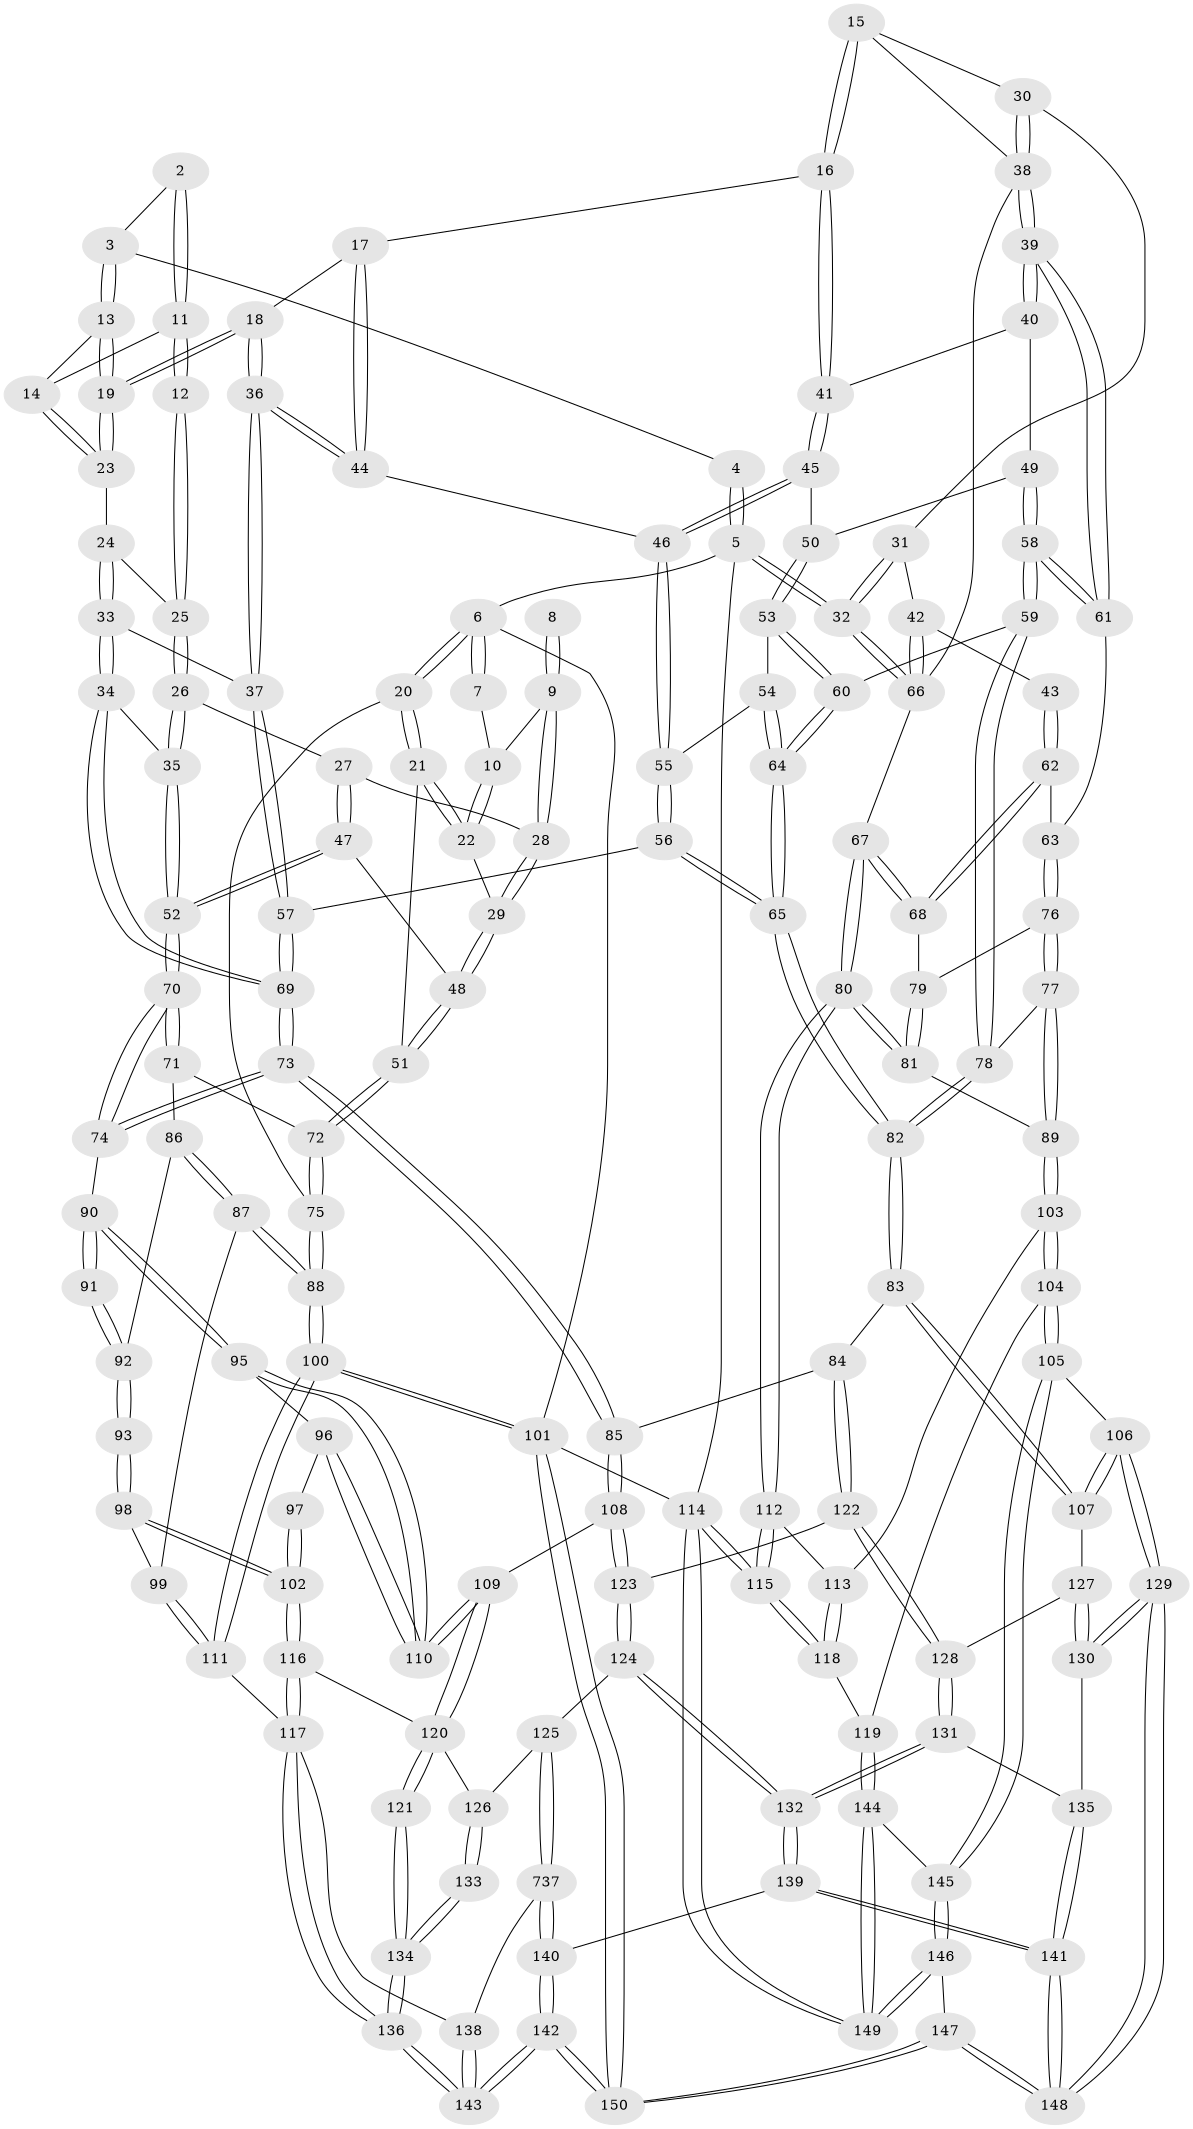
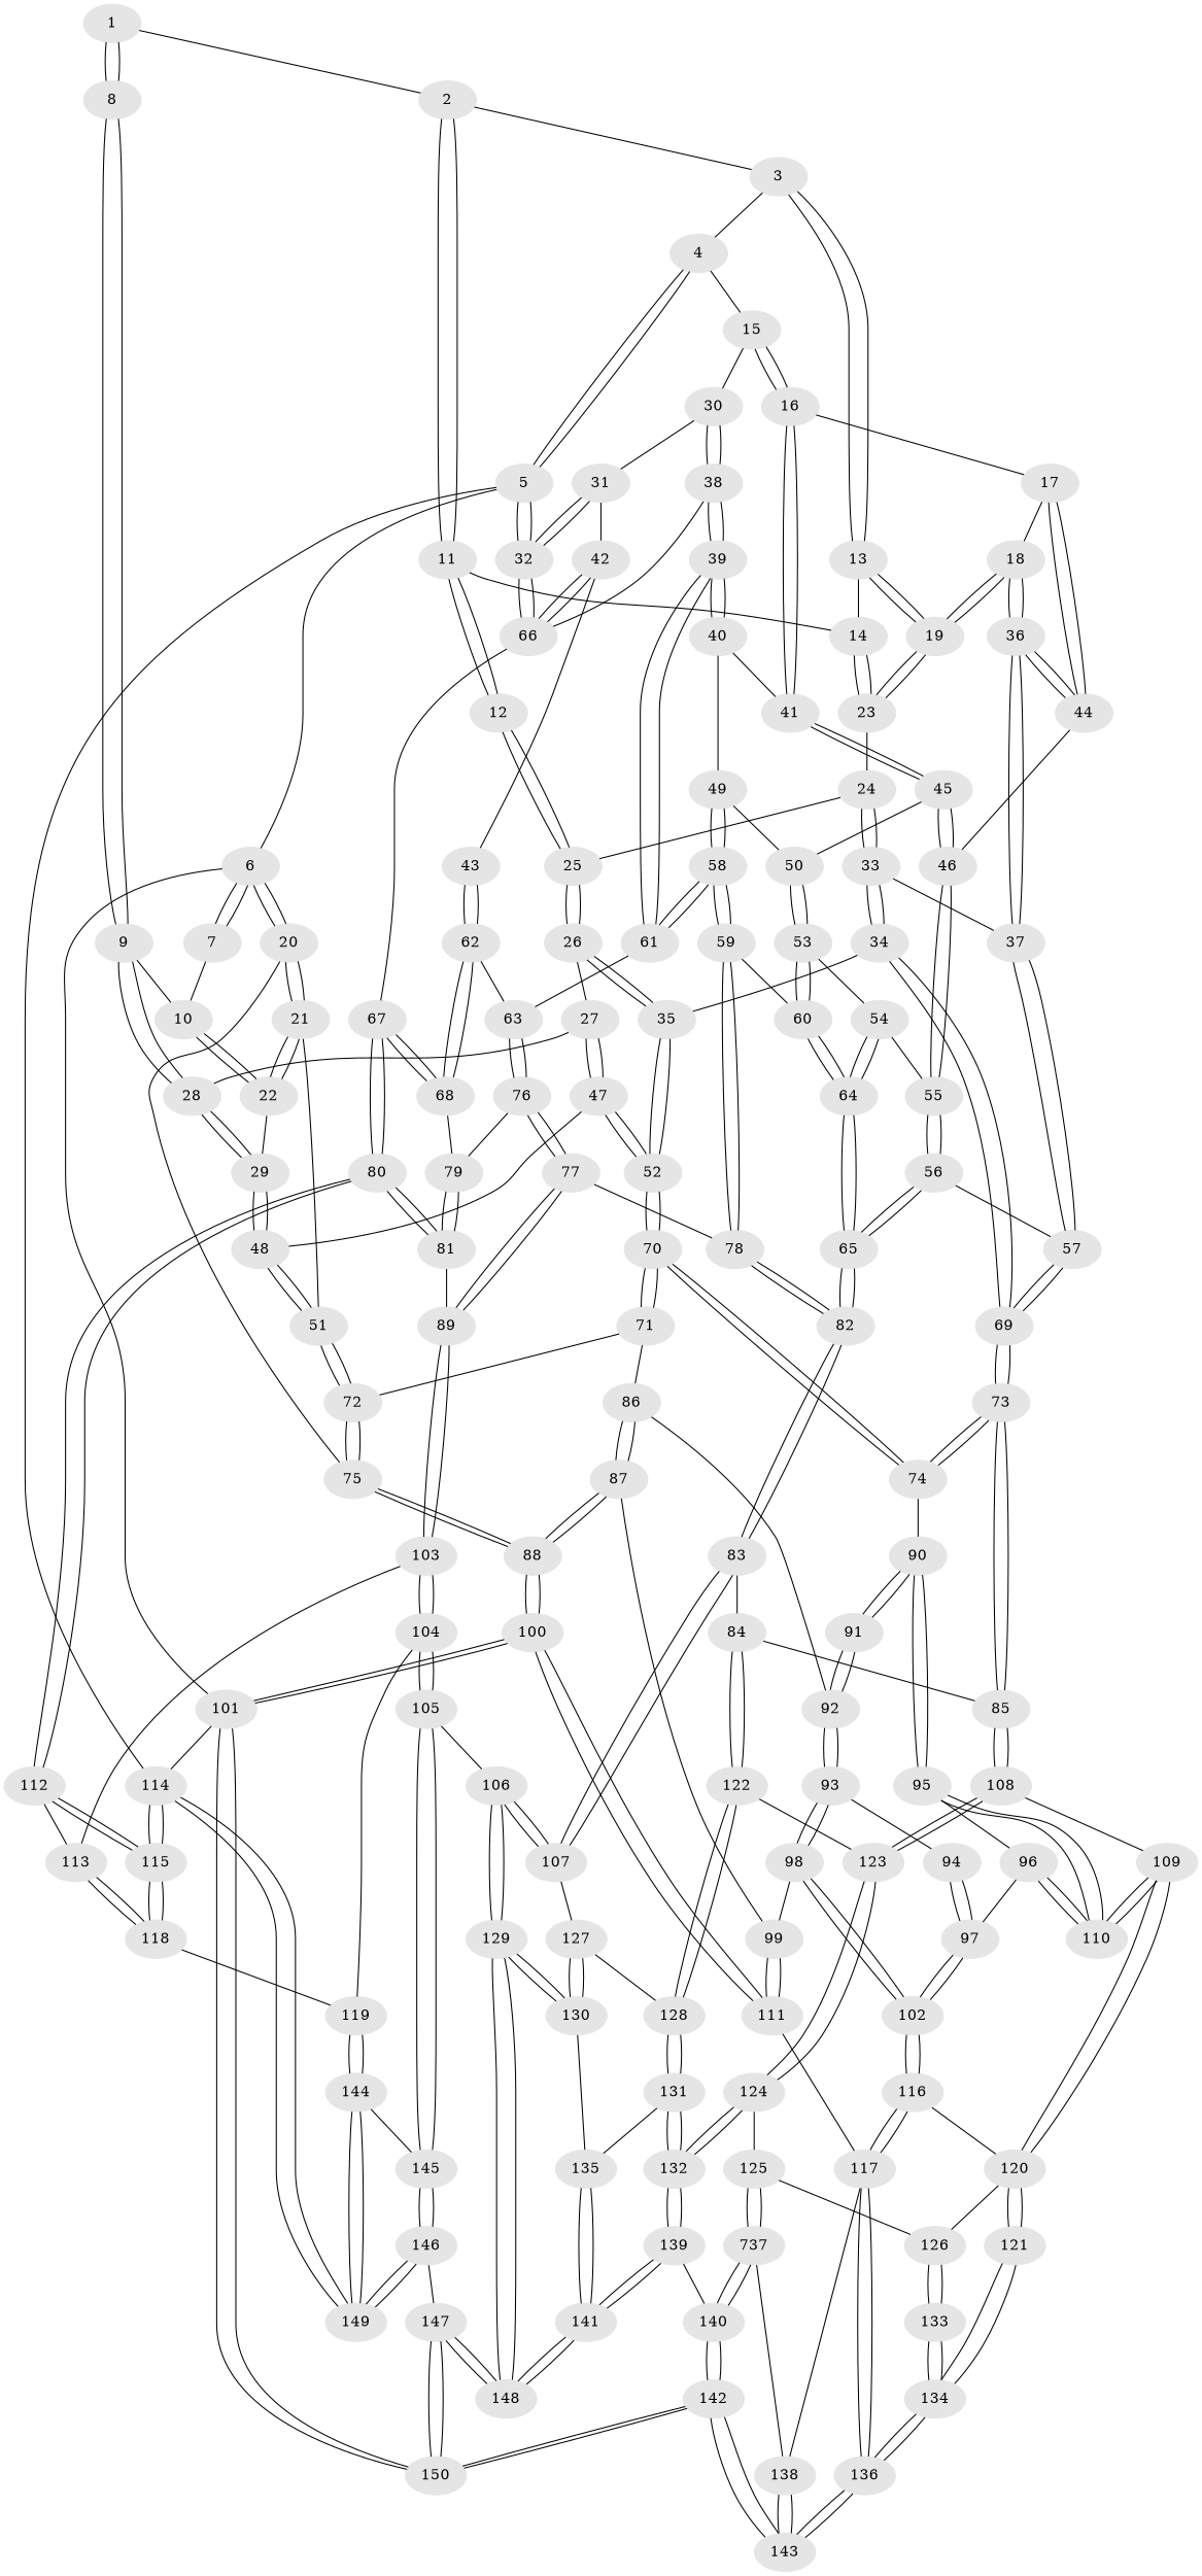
  graph {
    node [color=gray90 style=filled]
+   1
    2
    8
    3
    11
    9
    4
    13
    12
    14
    5
    15
    19
    6
    32
    114
    16
    30
    7
    20
    101
    66
    115
    149
    10
    21
    75
    150
    22
    28
    25
    29
    23
    26
    24
    17
    41
    31
    38
    18
    44
    45
    36
    46
    37
    51
    88
    72
    48
    33
    34
    27
    35
    47
    52
    42
    39
    43
    67
    69
    57
    73
    70
    40
    61
    62
    49
    63
    50
    58
    68
    55
    53
    56
    59
    54
    60
    71
    74
    64
    65
    82
    78
    76
    79
    77
    83
    80
    81
    112
    85
    86
    90
    87
    92
    108
    91
    95
    100
    89
    103
    113
    84
    107
    122
    127
    123
    128
    109
    99
    93
    111
    104
    96
    110
+   94
    98
    97
    102
    116
    117
    120
    105
    119
    118
    106
    145
    144
    129
    146
    130
    148
    124
    121
    126
    136
    138
    134
    143
    133
    131
    125
    132
    n144 [label=737]
    139
    140
    135
    141
    142
    147
+   1 -- 2
+   1 -- 8
+   1 -- 8
    2 -- 3
    2 -- 11
    2 -- 11
    8 -- 9
    8 -- 9
    3 -- 4
    3 -- 13
    3 -- 13
    11 -- 12
    11 -- 12
    11 -- 14
    9 -- 10
    9 -- 28
    9 -- 28
    4 -- 5
    4 -- 5
-   38 -- 15
+   4 -- 15
    13 -- 14
    13 -- 19
    13 -- 19
    12 -- 25
    12 -- 25
    14 -- 23
    14 -- 23
    5 -- 6
    5 -- 32
    5 -- 32
    5 -- 114
    15 -- 16
    15 -- 16
    15 -- 30
    19 -- 23
    19 -- 23
    6 -- 7
    6 -- 7
    6 -- 20
    6 -- 20
    6 -- 101
    32 -- 66
    32 -- 66
    114 -- 115
    114 -- 115
    114 -- 149
    114 -- 149
    16 -- 17
    16 -- 41
    16 -- 41
    30 -- 31
    30 -- 38
    30 -- 38
    7 -- 10
    20 -- 21
    20 -- 21
    20 -- 75
    101 -- 114
    101 -- 150
    101 -- 150
    66 -- 67
    115 -- 118
    115 -- 118
    10 -- 22
    10 -- 22
    21 -- 22
    21 -- 22
    21 -- 51
    75 -- 88
    75 -- 88
    22 -- 29
    28 -- 29
    28 -- 29
    25 -- 26
    25 -- 26
    29 -- 48
    29 -- 48
    23 -- 24
    26 -- 27
    26 -- 35
    26 -- 35
    24 -- 25
    24 -- 33
    24 -- 33
    17 -- 18
    17 -- 44
    17 -- 44
    41 -- 45
    41 -- 45
    31 -- 32
    31 -- 32
    31 -- 42
    38 -- 66
    38 -- 39
    38 -- 39
    18 -- 19
    18 -- 19
    18 -- 36
    18 -- 36
    44 -- 46
    45 -- 46
    45 -- 46
    45 -- 50
    36 -- 44
    36 -- 44
    36 -- 37
    36 -- 37
    46 -- 55
    46 -- 55
    37 -- 57
    37 -- 57
    51 -- 72
    51 -- 72
    88 -- 100
    88 -- 100
    72 -- 75
    72 -- 75
    48 -- 51
    48 -- 51
    33 -- 37
    33 -- 34
    33 -- 34
    34 -- 35
    34 -- 69
    34 -- 69
    27 -- 28
    27 -- 47
    27 -- 47
    35 -- 52
    35 -- 52
    47 -- 48
    47 -- 52
    47 -- 52
    52 -- 70
    52 -- 70
    42 -- 66
    42 -- 66
    42 -- 43
    39 -- 40
    39 -- 40
    39 -- 61
    39 -- 61
    43 -- 62
    43 -- 62
    67 -- 68
    67 -- 68
    67 -- 80
    67 -- 80
    69 -- 73
    69 -- 73
    57 -- 69
    57 -- 69
    73 -- 74
    73 -- 74
    73 -- 85
    73 -- 85
    70 -- 71
    70 -- 71
    70 -- 74
    70 -- 74
    40 -- 41
    40 -- 49
    61 -- 63
    62 -- 63
    62 -- 68
    62 -- 68
    49 -- 50
    49 -- 58
    49 -- 58
    63 -- 76
    63 -- 76
    50 -- 53
    50 -- 53
    58 -- 61
    58 -- 61
    58 -- 59
    58 -- 59
    68 -- 79
    55 -- 56
    55 -- 56
    53 -- 54
    53 -- 60
    53 -- 60
    56 -- 57
    56 -- 65
    56 -- 65
    59 -- 60
    59 -- 78
    59 -- 78
    54 -- 55
    54 -- 64
    54 -- 64
    60 -- 64
    60 -- 64
    71 -- 72
    71 -- 86
    74 -- 90
    64 -- 65
    64 -- 65
    65 -- 82
    65 -- 82
    82 -- 83
    82 -- 83
    78 -- 82
    78 -- 82
    76 -- 79
    76 -- 77
    76 -- 77
    79 -- 81
    79 -- 81
    77 -- 78
    77 -- 89
    77 -- 89
    83 -- 84
    83 -- 107
    83 -- 107
    80 -- 81
    80 -- 81
    80 -- 112
    80 -- 112
    81 -- 89
    112 -- 115
    112 -- 115
    112 -- 113
    85 -- 108
    85 -- 108
    86 -- 87
    86 -- 87
    86 -- 92
    90 -- 91
    90 -- 91
    90 -- 95
    90 -- 95
    87 -- 88
    87 -- 88
    87 -- 99
    92 -- 93
    92 -- 93
    108 -- 123
    108 -- 123
    108 -- 109
    91 -- 92
    91 -- 92
    95 -- 96
    95 -- 110
    95 -- 110
    100 -- 101
    100 -- 101
    100 -- 111
    100 -- 111
    89 -- 103
    89 -- 103
    103 -- 113
    103 -- 104
    103 -- 104
    113 -- 118
    113 -- 118
    84 -- 85
    84 -- 122
    84 -- 122
    107 -- 127
    122 -- 123
    122 -- 128
    122 -- 128
    127 -- 128
    127 -- 130
    127 -- 130
    123 -- 124
    123 -- 124
    128 -- 131
    128 -- 131
    109 -- 110
    109 -- 110
    109 -- 120
    109 -- 120
    99 -- 111
    99 -- 111
+   93 -- 94
    93 -- 98
    93 -- 98
    111 -- 117
    104 -- 105
    104 -- 105
    104 -- 119
    96 -- 110
    96 -- 110
    96 -- 97
+   94 -- 97
+   94 -- 97
    98 -- 99
    98 -- 102
    98 -- 102
    97 -- 102
    97 -- 102
    102 -- 116
    102 -- 116
    116 -- 117
    116 -- 117
    116 -- 120
    117 -- 136
    117 -- 136
    117 -- 138
    120 -- 121
    120 -- 121
    120 -- 126
    105 -- 106
    105 -- 145
    105 -- 145
    119 -- 144
    119 -- 144
    118 -- 119
    106 -- 107
    106 -- 107
    106 -- 129
    106 -- 129
    145 -- 146
    145 -- 146
    144 -- 149
    144 -- 149
    144 -- 145
    129 -- 130
    129 -- 130
    129 -- 148
    129 -- 148
    146 -- 149
    146 -- 149
    146 -- 147
    130 -- 135
    124 -- 125
    124 -- 132
    124 -- 132
    121 -- 134
    121 -- 134
    126 -- 133
    126 -- 133
    136 -- 143
    136 -- 143
    138 -- 143
    138 -- 143
    134 -- 136
    134 -- 136
    133 -- 134
    133 -- 134
    131 -- 132
    131 -- 132
    131 -- 135
    125 -- 126
    125 -- n144
    125 -- n144
    132 -- 139
    132 -- 139
    n144 -- 138
    n144 -- 140
    n144 -- 140
    139 -- 140
    139 -- 141
    139 -- 141
    140 -- 142
    140 -- 142
    135 -- 141
    135 -- 141
    141 -- 148
    141 -- 148
    142 -- 150
    142 -- 150
    142 -- 143
    142 -- 143
    147 -- 150
    147 -- 150
    147 -- 148
    147 -- 148
  }
